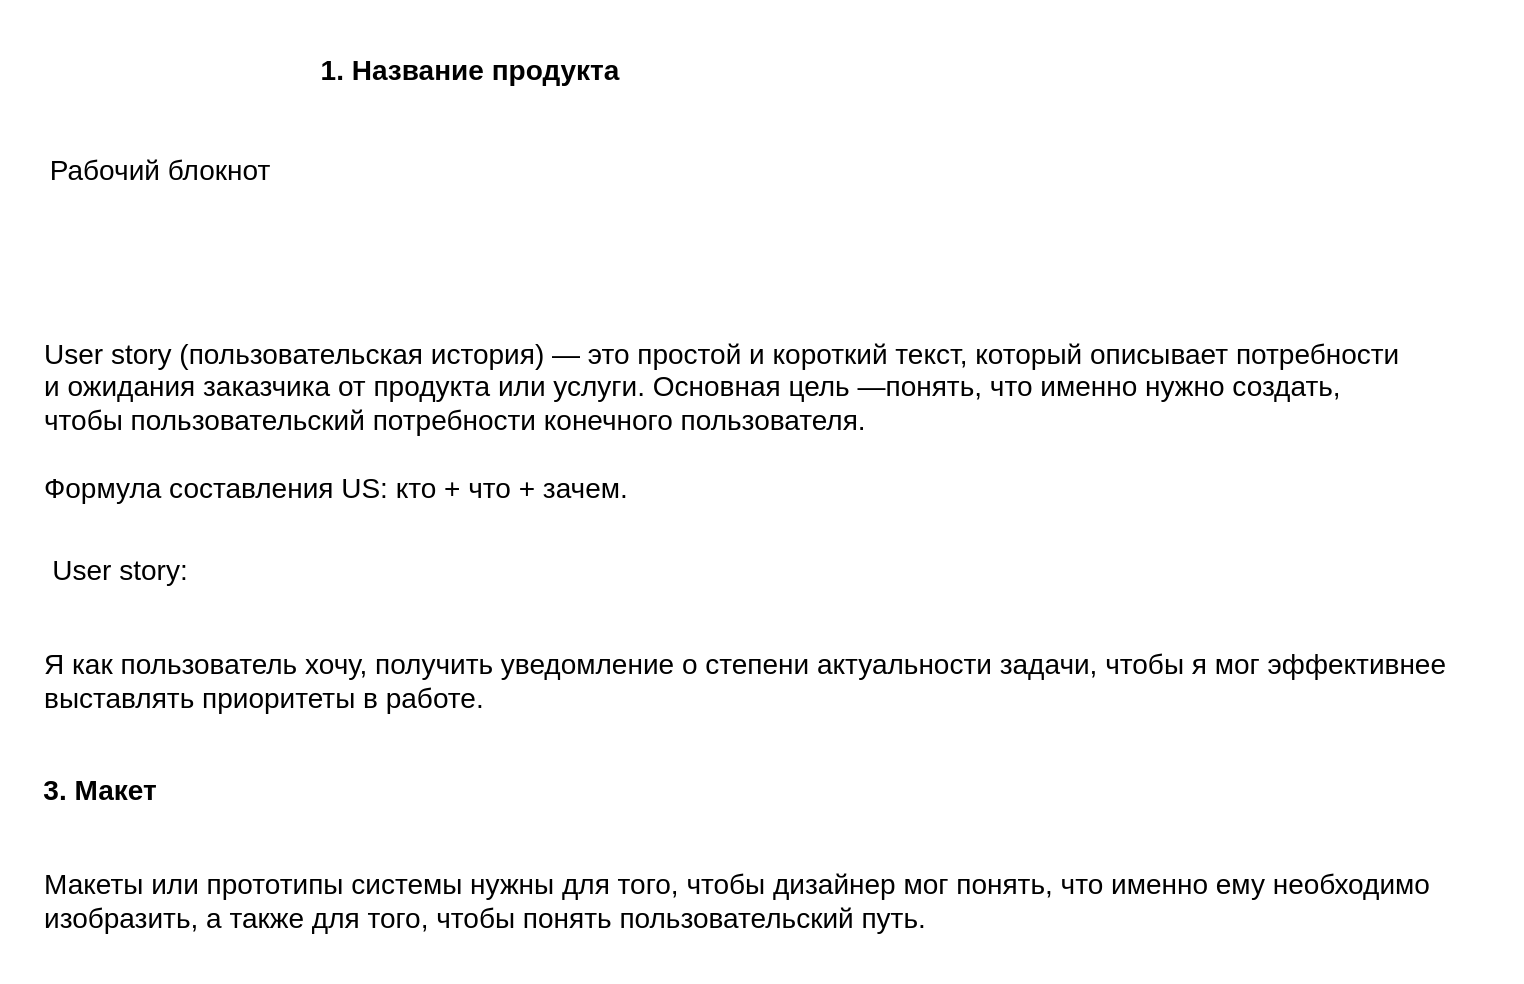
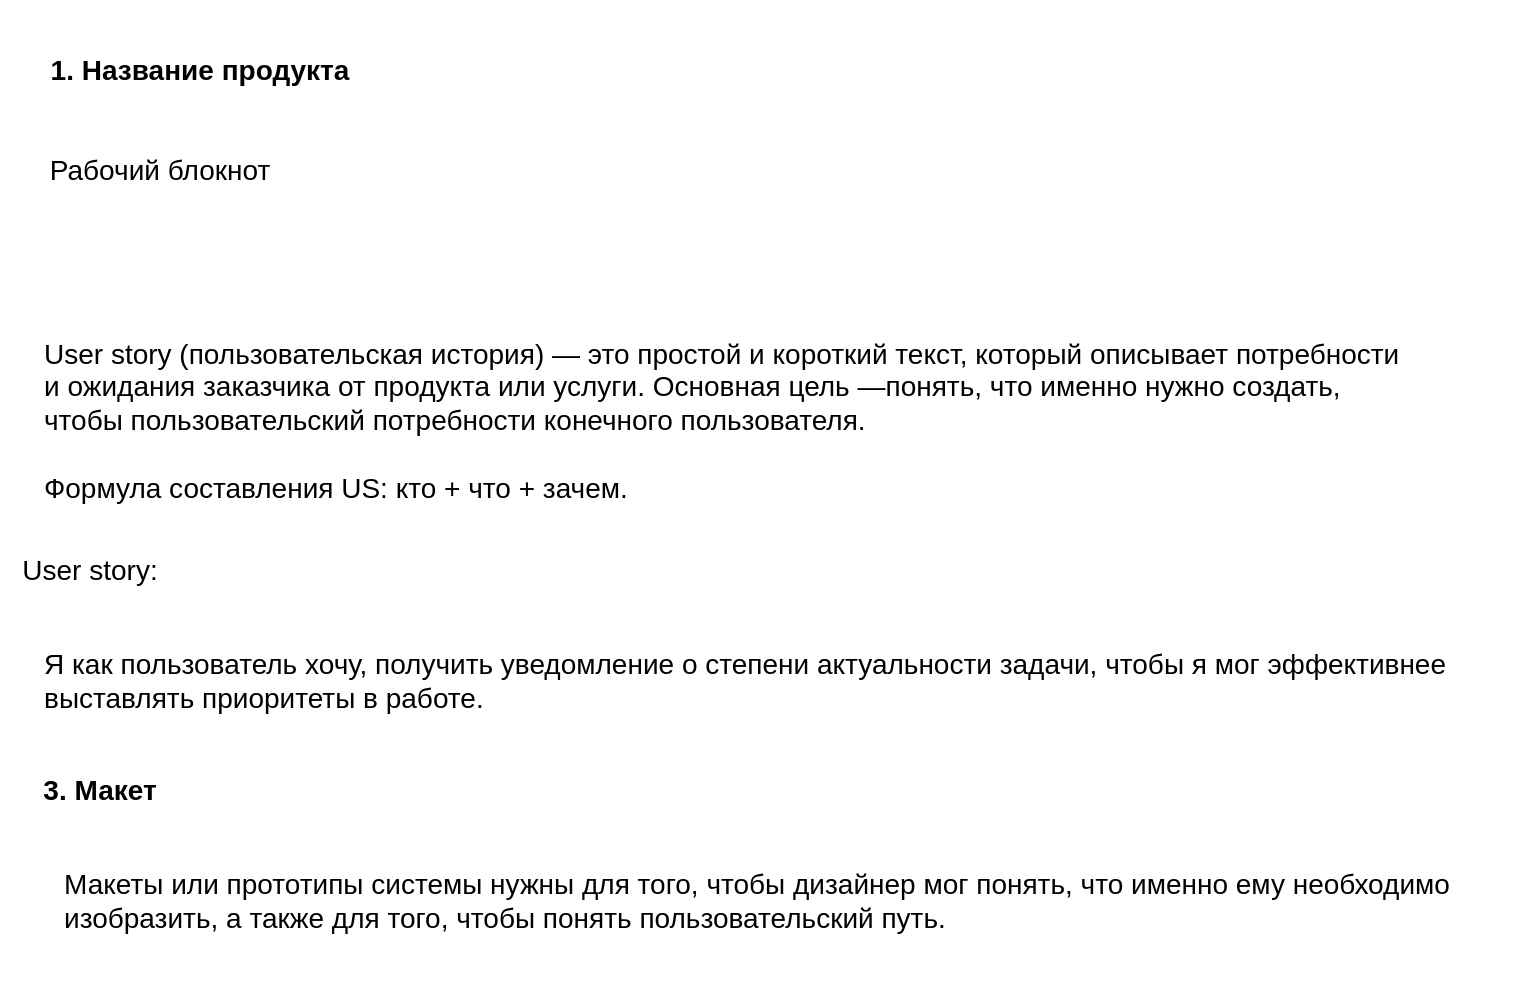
  <mxCell id="0" />
  <mxCell id="1" parent="0" />
  <mxCell id="2" value="Рабочий блокнот" style="text;html=1;align=center;verticalAlign=middle;whiteSpace=wrap;rounded=0;fontSize=14;" vertex="1" parent="1"><mxGeometry x="20" y="70" width="120" height="30" as="geometry" /></mxCell>
- <mxCell id="3" value="1. Название продукта" style="text;html=1;align=center;verticalAlign=middle;whiteSpace=wrap;rounded=0;fontStyle=1;fontSize=14;" vertex="1" parent="1"><mxGeometry x="155" y="20" width="160" height="30" as="geometry" /></mxCell>
+ <mxCell id="3" value="1. Название продукта" style="text;html=1;align=center;verticalAlign=middle;whiteSpace=wrap;rounded=0;fontStyle=1;fontSize=14;" vertex="1" parent="1"><mxGeometry x="20" y="20" width="160" height="30" as="geometry" /></mxCell>
  <mxCell id="4" value="&lt;div style=&quot;font-size: 14px;&quot;&gt;Я как пользователь хочу, получить уведомление о степени актуальности задачи,&amp;nbsp;&lt;span style=&quot;background-color: initial; font-size: 14px;&quot;&gt;чтобы я мог эффективнее выставлять приоритеты в работе.&lt;/span&gt;&lt;/div&gt;" style="text;html=1;align=left;verticalAlign=middle;whiteSpace=wrap;rounded=0;fontSize=14;" vertex="1" parent="1"><mxGeometry x="20" y="320" width="720" height="40" as="geometry" /></mxCell>
  <mxCell id="5" value="&lt;div style=&quot;font-size: 14px;&quot;&gt;User story (пользовательская история) — это простой и короткий текст, который описывает&amp;nbsp;&lt;span style=&quot;background-color: initial; font-size: 14px;&quot;&gt;потребности и ожидания заказчика от продукта или услуги. Основная цель —понять, что именно&amp;nbsp;&lt;/span&gt;&lt;span style=&quot;background-color: initial; font-size: 14px;&quot;&gt;нужно создать, чтобы пользовательский потребности конечного пользователя.&lt;/span&gt;&lt;/div&gt;&lt;div style=&quot;font-size: 14px;&quot;&gt;&lt;br style=&quot;font-size: 14px;&quot;&gt;Формула составления US: кто + что + зачем.&lt;/div&gt;" style="text;html=1;align=left;verticalAlign=middle;whiteSpace=wrap;rounded=0;fontSize=14;" vertex="1" parent="1"><mxGeometry x="20" y="170" width="680" height="80" as="geometry" /></mxCell>
- <mxCell id="6" value="User story:" style="text;html=1;align=center;verticalAlign=middle;whiteSpace=wrap;rounded=0;fontStyle=0;fontSize=14;" vertex="1" parent="1"><mxGeometry x="20" y="270" width="80" height="30" as="geometry" /></mxCell>
+ <mxCell id="6" value="User story:" style="text;html=1;align=center;verticalAlign=middle;whiteSpace=wrap;rounded=0;fontStyle=0;fontSize=14;" vertex="1" parent="1"><mxGeometry x="5" y="270" width="80" height="30" as="geometry" /></mxCell>
  <mxCell id="7" value="3. Макет" style="text;html=1;align=center;verticalAlign=middle;whiteSpace=wrap;rounded=0;fontSize=14;fontStyle=1" vertex="1" parent="1"><mxGeometry x="20" y="380" width="60" height="30" as="geometry" /></mxCell>
- <mxCell id="8" value="&lt;div style=&quot;font-size: 14px;&quot;&gt;Макеты или прототипы системы нужны для того, чтобы дизайнер мог понять, что именно ему&amp;nbsp;&lt;span style=&quot;background-color: initial;&quot;&gt;необходимо изобразить, а также для того, чтобы понять пользовательский путь.&lt;/span&gt;&lt;/div&gt;" style="text;html=1;align=left;verticalAlign=middle;whiteSpace=wrap;rounded=0;fontSize=14;" vertex="1" parent="1"><mxGeometry x="20" y="430" width="720" height="40" as="geometry" /></mxCell>
+ <mxCell id="8" value="&lt;div style=&quot;font-size: 14px;&quot;&gt;Макеты или прототипы системы нужны для того, чтобы дизайнер мог понять, что именно ему&amp;nbsp;&lt;span style=&quot;background-color: initial;&quot;&gt;необходимо изобразить, а также для того, чтобы понять пользовательский путь.&lt;/span&gt;&lt;/div&gt;" style="text;html=1;align=left;verticalAlign=middle;whiteSpace=wrap;rounded=0;fontSize=14;" vertex="1" parent="1"><mxGeometry x="30" y="430" width="720" height="40" as="geometry" /></mxCell>
